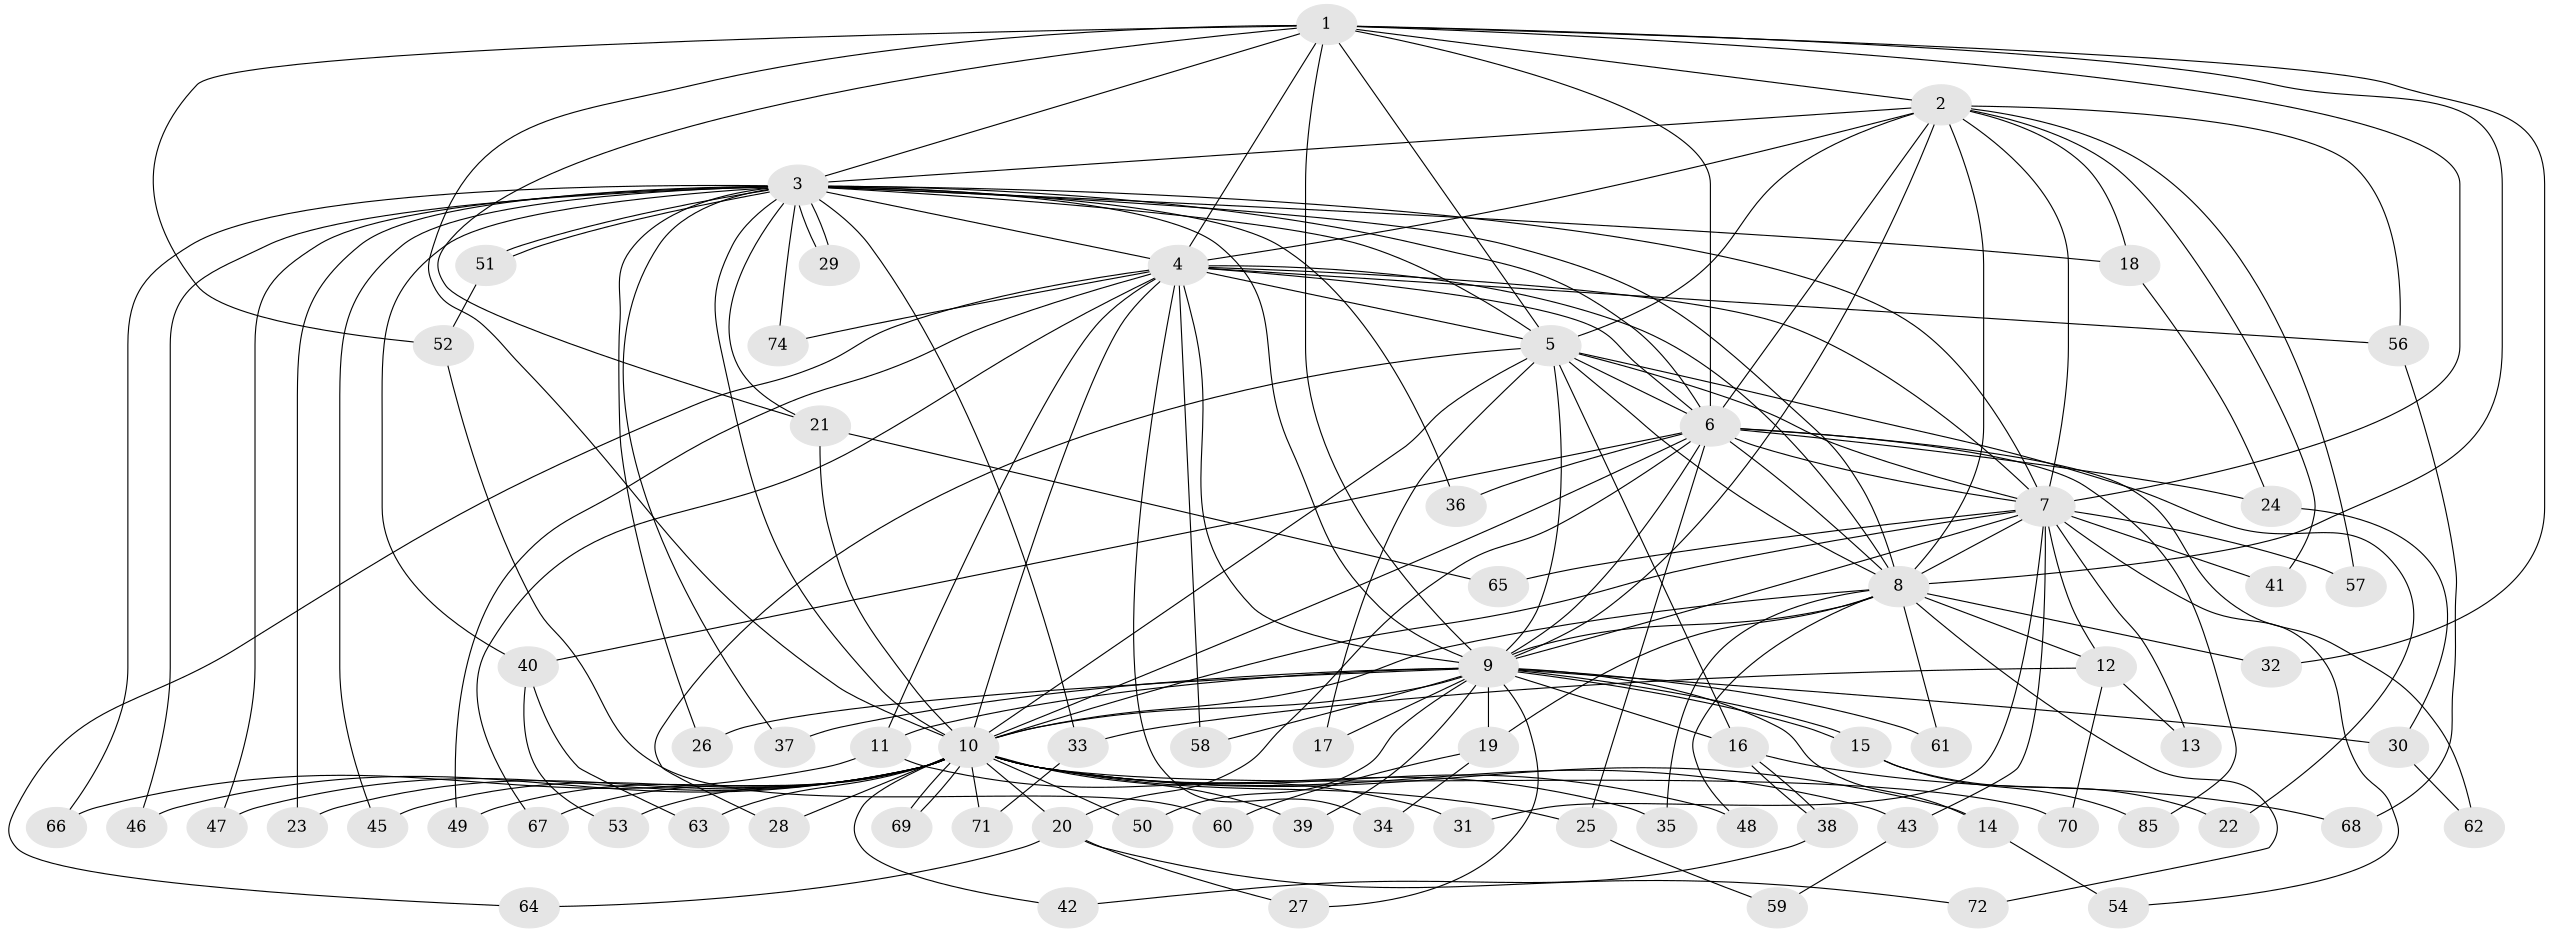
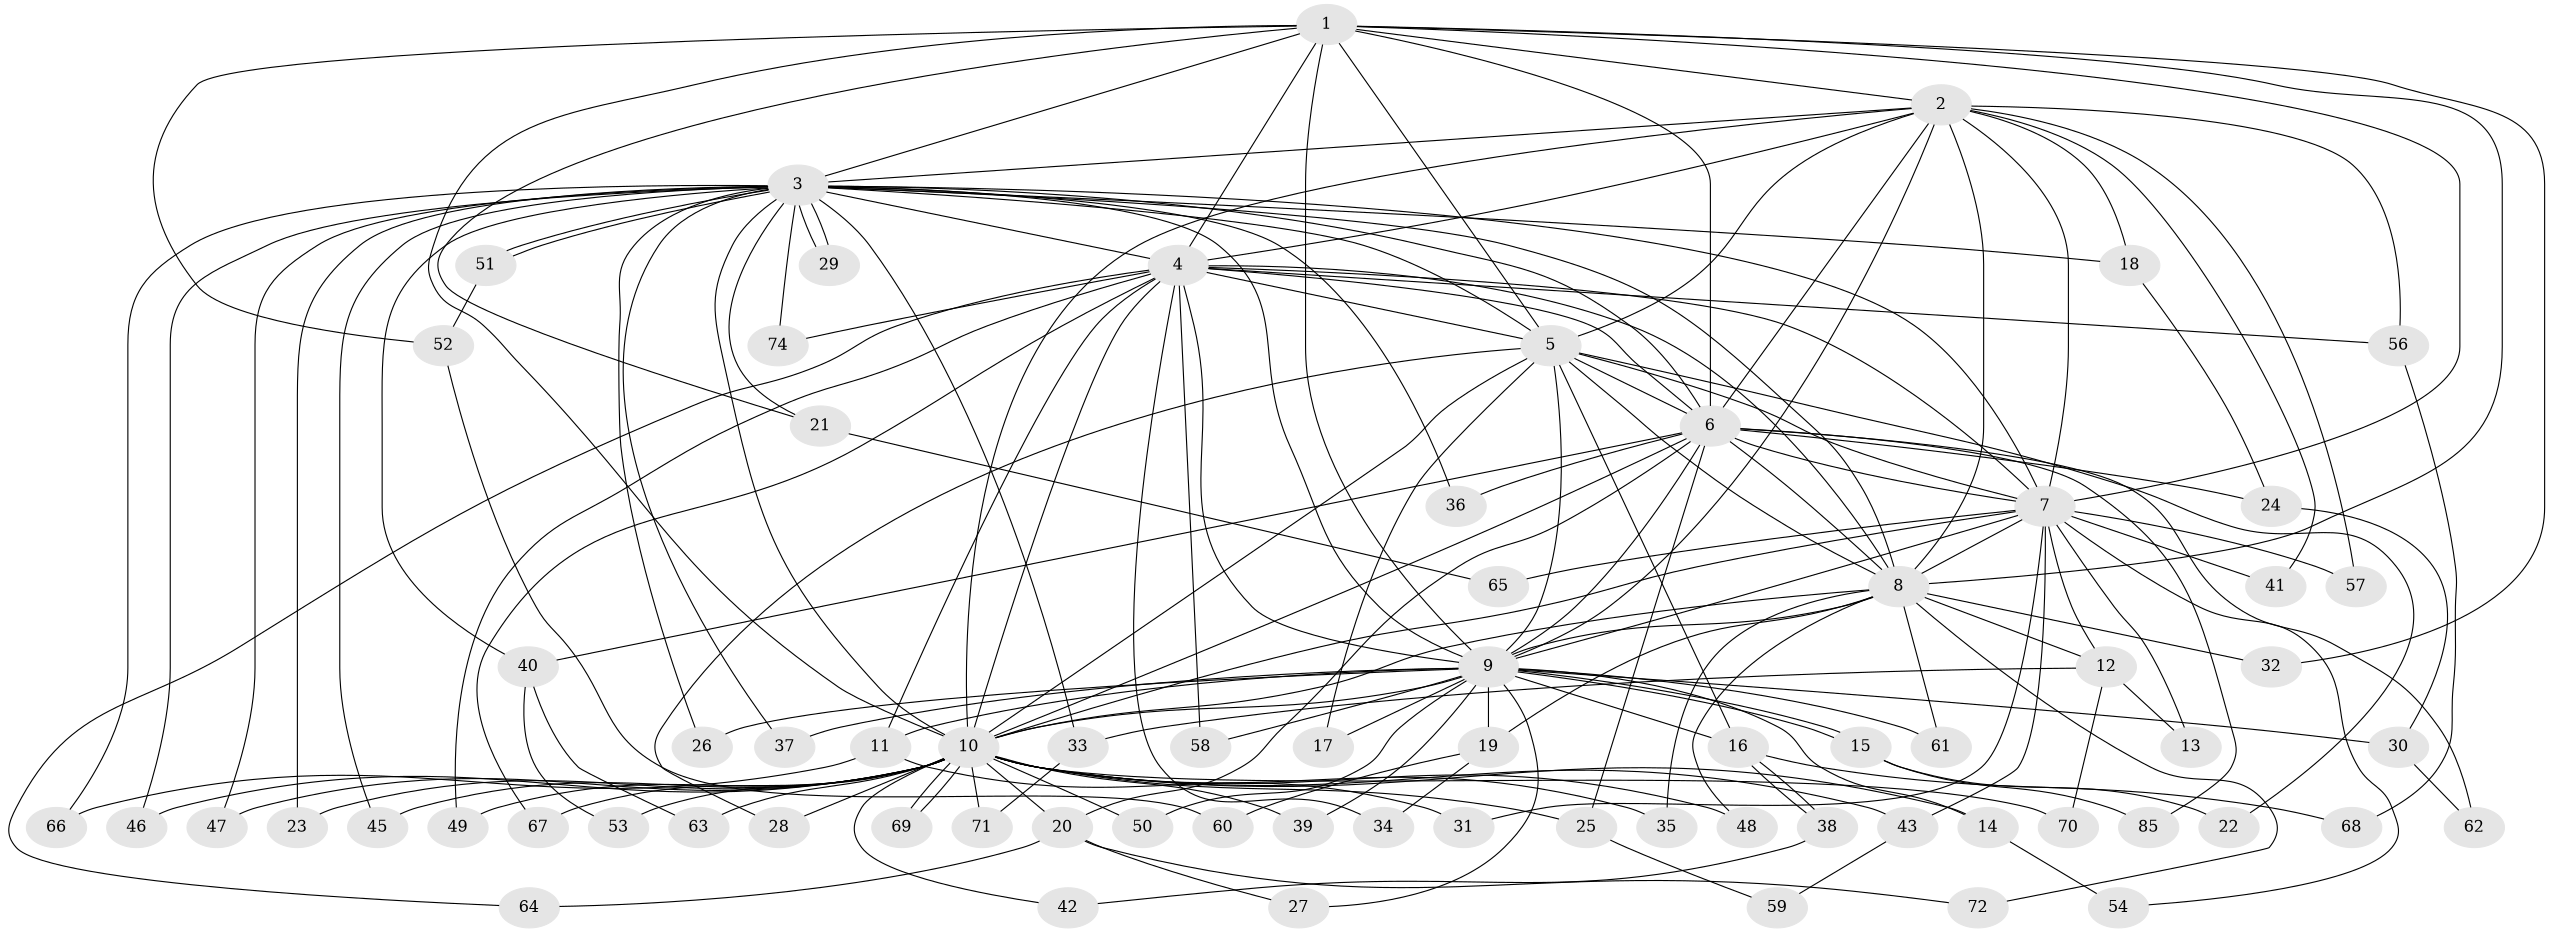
  graph {
    node [color=gray90 style=filled]
    1
    2
    3
    4
    5
    6
    7
    8
    9
    10
    21
    32
    52
    18
    41
    56
    57
    23
    26
    29
    33
    36
    37
    40
    n25 [label=74]
    45
    46
    47
    51
    66
    11
    34
    49
    58
    64
    67
    16
    17
    22
    28
    20
    24
    25
    n44 [label=85]
    62
    12
    13
    31
    43
    54
    65
    19
    35
    48
    61
    72
    14
    15
    27
    30
    39
    50
    42
    53
    63
    69
    70
    71
    60
    68
    38
    59
    1 -- 2
    1 -- 3
    1 -- 4
    1 -- 5
    1 -- 6
    1 -- 7
    1 -- 8
    1 -- 9
    1 -- 10
    1 -- 21
    1 -- 32
    1 -- 52
    2 -- 3
    2 -- 4
    2 -- 5
    2 -- 6
    2 -- 7
    2 -- 8
    2 -- 9
-   21 -- 10
+   2 -- 10
    2 -- 18
    2 -- 41
    2 -- 56
    2 -- 57
    3 -- 4
    3 -- 5
    3 -- 6
    3 -- 7
    3 -- 8
    3 -- 9
    3 -- 10
    3 -- 21
    3 -- 18
    3 -- 23
    3 -- 26
    3 -- 29
    3 -- 29
    3 -- 33
    3 -- 36
    3 -- 37
    3 -- 40
    3 -- n25
    3 -- 45
    3 -- 46
    3 -- 47
    3 -- 51
    3 -- 51
    3 -- 66
    4 -- 5
    4 -- 6
    4 -- 7
    4 -- 8
    4 -- 9
    4 -- 10
    4 -- 56
    4 -- n25
    4 -- 11
    4 -- 34
    4 -- 49
    4 -- 58
    4 -- 64
    4 -- 67
    5 -- 6
    5 -- 7
    5 -- 8
    5 -- 9
    5 -- 10
    5 -- 16
    5 -- 17
    5 -- 22
    5 -- 28
    6 -- 7
    6 -- 8
    6 -- 9
    6 -- 10
    6 -- 36
    6 -- 40
    6 -- 20
    6 -- 24
    6 -- 25
    6 -- n44
    6 -- 62
    7 -- 8
    7 -- 9
    7 -- 10
    7 -- 41
    7 -- 57
    7 -- 12
    7 -- 13
    7 -- 31
    7 -- 43
    7 -- 54
    7 -- 65
    8 -- 9
    8 -- 10
    8 -- 32
    8 -- 12
    8 -- 19
    8 -- 35
    8 -- 48
    8 -- 61
    8 -- 72
    9 -- 10
    9 -- 26
    9 -- 37
    9 -- 11
    9 -- 58
    9 -- 16
    9 -- 17
    9 -- 19
    9 -- 61
    9 -- 14
    9 -- 15
    9 -- 15
    9 -- 27
    9 -- 30
    9 -- 39
    9 -- 50
    10 -- 23
    10 -- 45
    10 -- 46
    10 -- 47
    10 -- 49
    10 -- 67
    10 -- 28
    10 -- 20
    10 -- 25
    10 -- 43
    10 -- 35
    10 -- 48
    10 -- 14
    10 -- 39
    10 -- 50
    10 -- 42
    10 -- 53
    10 -- 63
    10 -- 69
    10 -- 69
    10 -- 70
    10 -- 71
    21 -- 65
    52 -- 60
    18 -- 24
    56 -- 68
    33 -- 71
    40 -- 53
    40 -- 63
    51 -- 52
    11 -- 66
    11 -- 31
    16 -- 68
    16 -- 38
    16 -- 38
    20 -- 64
    20 -- 72
    20 -- 27
    24 -- 30
    25 -- 59
    12 -- 33
    12 -- 13
    12 -- 70
    43 -- 59
    19 -- 34
    19 -- 60
    14 -- 54
    15 -- 22
    15 -- n44
    30 -- 62
    38 -- 42
  }
